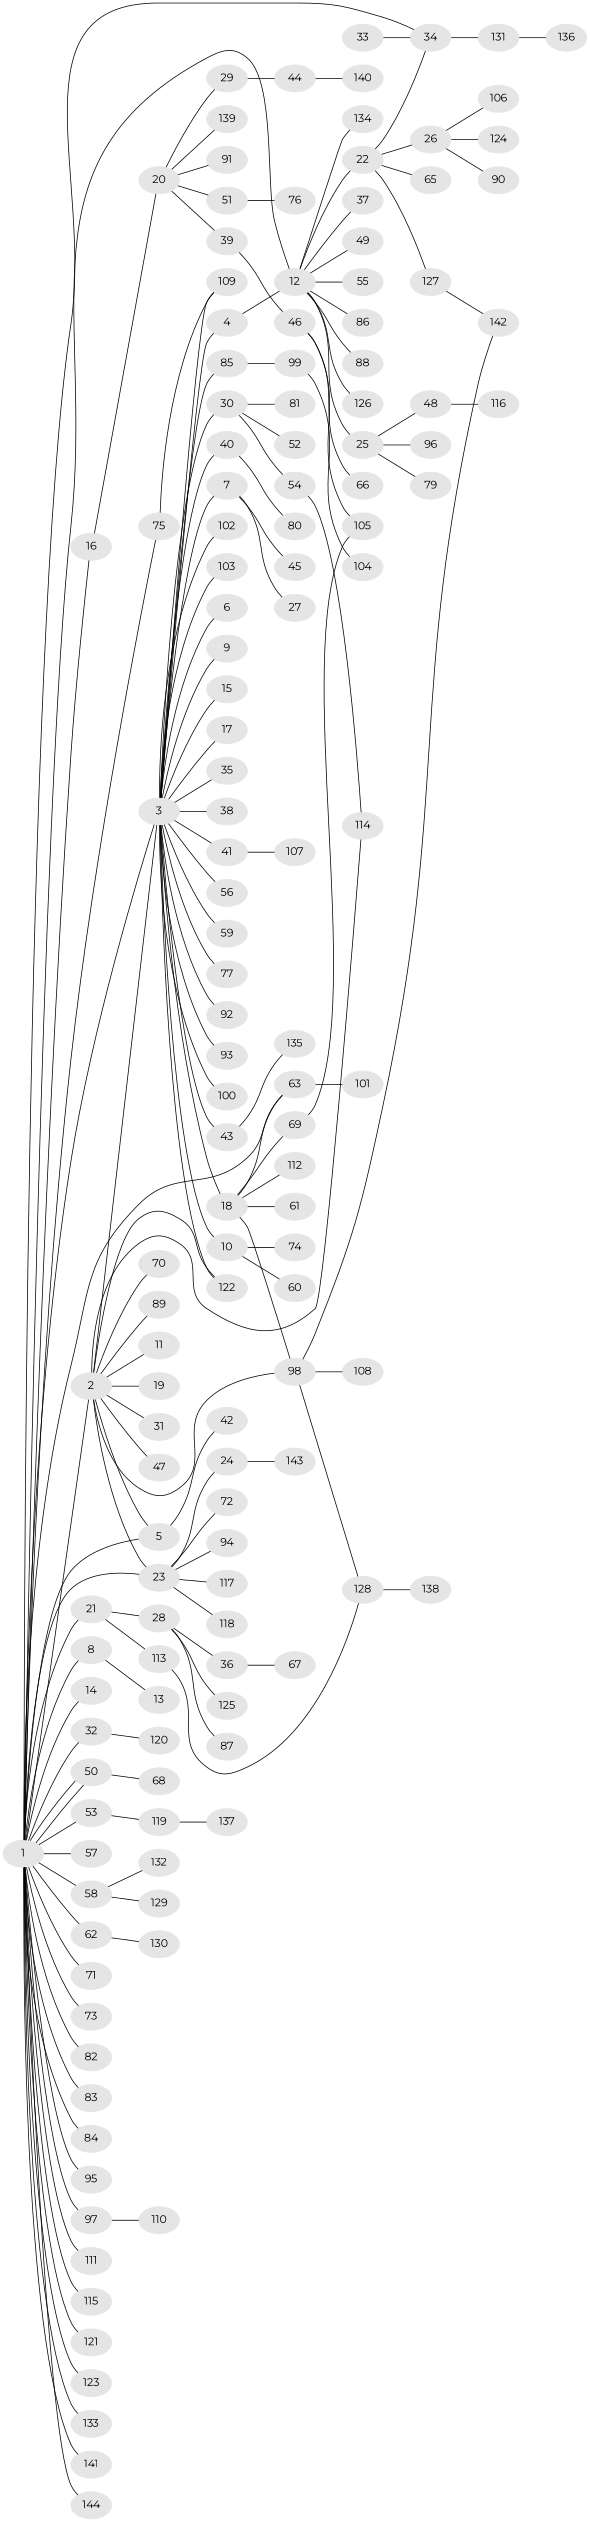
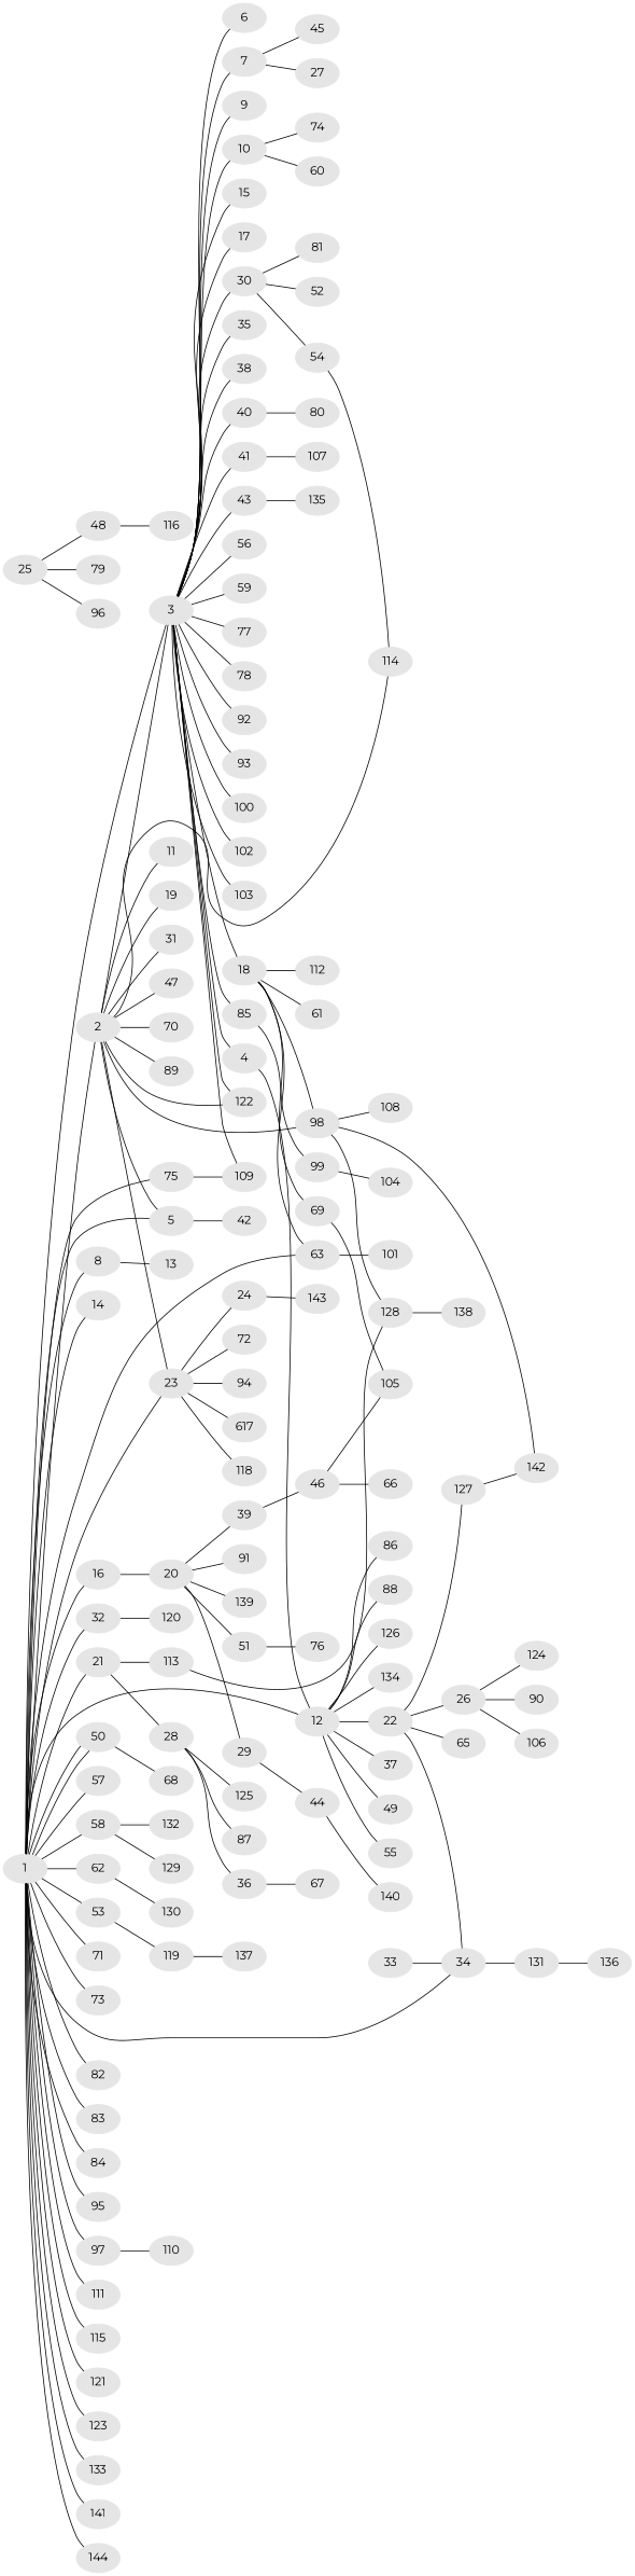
  graph {
    fontname=Montserrat
    rankdir=LR
    node [color=gray90 fontname=Montserrat style=filled]
    edge [fontname=Montserrat]
    1
    2
    3
    5
    8
    12
    14
    16
    21
    23
    32
    34
    50
    53
    57
    58
    62
    63
    71
    73
    75
    82
    83
    84
    95
    97
    111
    115
    121
    123
    133
    141
    144
    11
    19
    31
    47
    70
    89
    98
    114
    122
    4
    6
    7
    9
    10
    15
    17
    18
    30
    35
    38
    40
    41
    43
    56
    59
    77
+   78
    85
    92
    93
    100
    102
    103
    109
    42
    13
    22
    25
    37
    49
    55
    86
    88
    126
    134
    20
    28
    113
    24
    72
    94
-   117
+   117 [label=617]
    118
    120
    33
    131
    68
    119
    129
    132
    130
    101
    110
    108
    128
    142
    27
    45
    60
    74
    61
    69
    112
    52
    54
    81
    80
    107
    135
    99
    26
    65
    127
    48
    79
    96
    29
    39
    51
    91
    139
    105
    44
    46
    76
    36
    87
    125
    90
    106
    124
    143
    116
    67
    140
    136
    66
    137
    104
    138
    1 -- 2
    1 -- 3
    1 -- 5
    1 -- 8
    1 -- 12
    1 -- 14
    1 -- 16
    1 -- 21
    1 -- 23
    1 -- 32
    1 -- 34
    1 -- 50
    1 -- 50
    1 -- 53
    1 -- 57
    1 -- 58
    1 -- 62
    1 -- 63
    1 -- 71
    1 -- 73
    1 -- 75
    1 -- 82
    1 -- 83
    1 -- 84
    1 -- 95
    1 -- 97
    1 -- 111
    1 -- 115
    1 -- 121
    1 -- 123
    1 -- 133
    1 -- 141
    1 -- 144
    2 -- 3
    2 -- 5
    2 -- 23
    2 -- 11
    2 -- 19
    2 -- 31
    2 -- 47
    2 -- 70
    2 -- 89
    2 -- 98
    2 -- 114
    2 -- 122
    3 -- 122
    3 -- 4
    3 -- 6
    3 -- 7
    3 -- 9
    3 -- 10
    3 -- 15
    3 -- 17
    3 -- 18
    3 -- 30
    3 -- 35
    3 -- 38
    3 -- 40
    3 -- 41
    3 -- 43
    3 -- 56
    3 -- 59
    3 -- 77
+   3 -- 78
    3 -- 85
    3 -- 92
    3 -- 93
    3 -- 100
    3 -- 102
    3 -- 103
    3 -- 109
    5 -- 42
    8 -- 13
    12 -- 22
-   12 -- 25
    12 -- 37
    12 -- 49
    12 -- 55
    12 -- 86
    12 -- 88
    12 -- 126
    12 -- 134
    16 -- 20
    21 -- 28
    21 -- 113
    23 -- 24
    23 -- 72
    23 -- 94
    23 -- 117
    23 -- 118
    32 -- 120
    34 -- 131
    50 -- 68
    53 -- 119
    58 -- 129
    58 -- 132
    62 -- 130
    63 -- 101
    75 -- 109
    97 -- 110
    98 -- 108
    98 -- 128
    98 -- 142
    4 -- 12
    7 -- 27
    7 -- 45
    10 -- 60
    10 -- 74
    18 -- 63
    18 -- 98
    18 -- 61
    18 -- 69
    18 -- 112
    30 -- 52
    30 -- 54
    30 -- 81
    40 -- 80
    41 -- 107
    43 -- 135
    85 -- 99
    22 -- 34
    22 -- 26
    22 -- 65
    22 -- 127
    25 -- 48
    25 -- 79
    25 -- 96
    20 -- 29
    20 -- 39
    20 -- 51
    20 -- 91
    20 -- 139
    28 -- 36
    28 -- 87
    28 -- 125
    113 -- 128
    24 -- 143
    33 -- 34
    131 -- 136
    119 -- 137
    128 -- 138
    69 -- 105
    54 -- 114
    99 -- 104
    26 -- 90
    26 -- 106
    26 -- 124
    127 -- 142
    48 -- 116
    29 -- 44
    39 -- 46
    51 -- 76
    44 -- 140
    46 -- 105
    46 -- 66
    36 -- 67
  }
